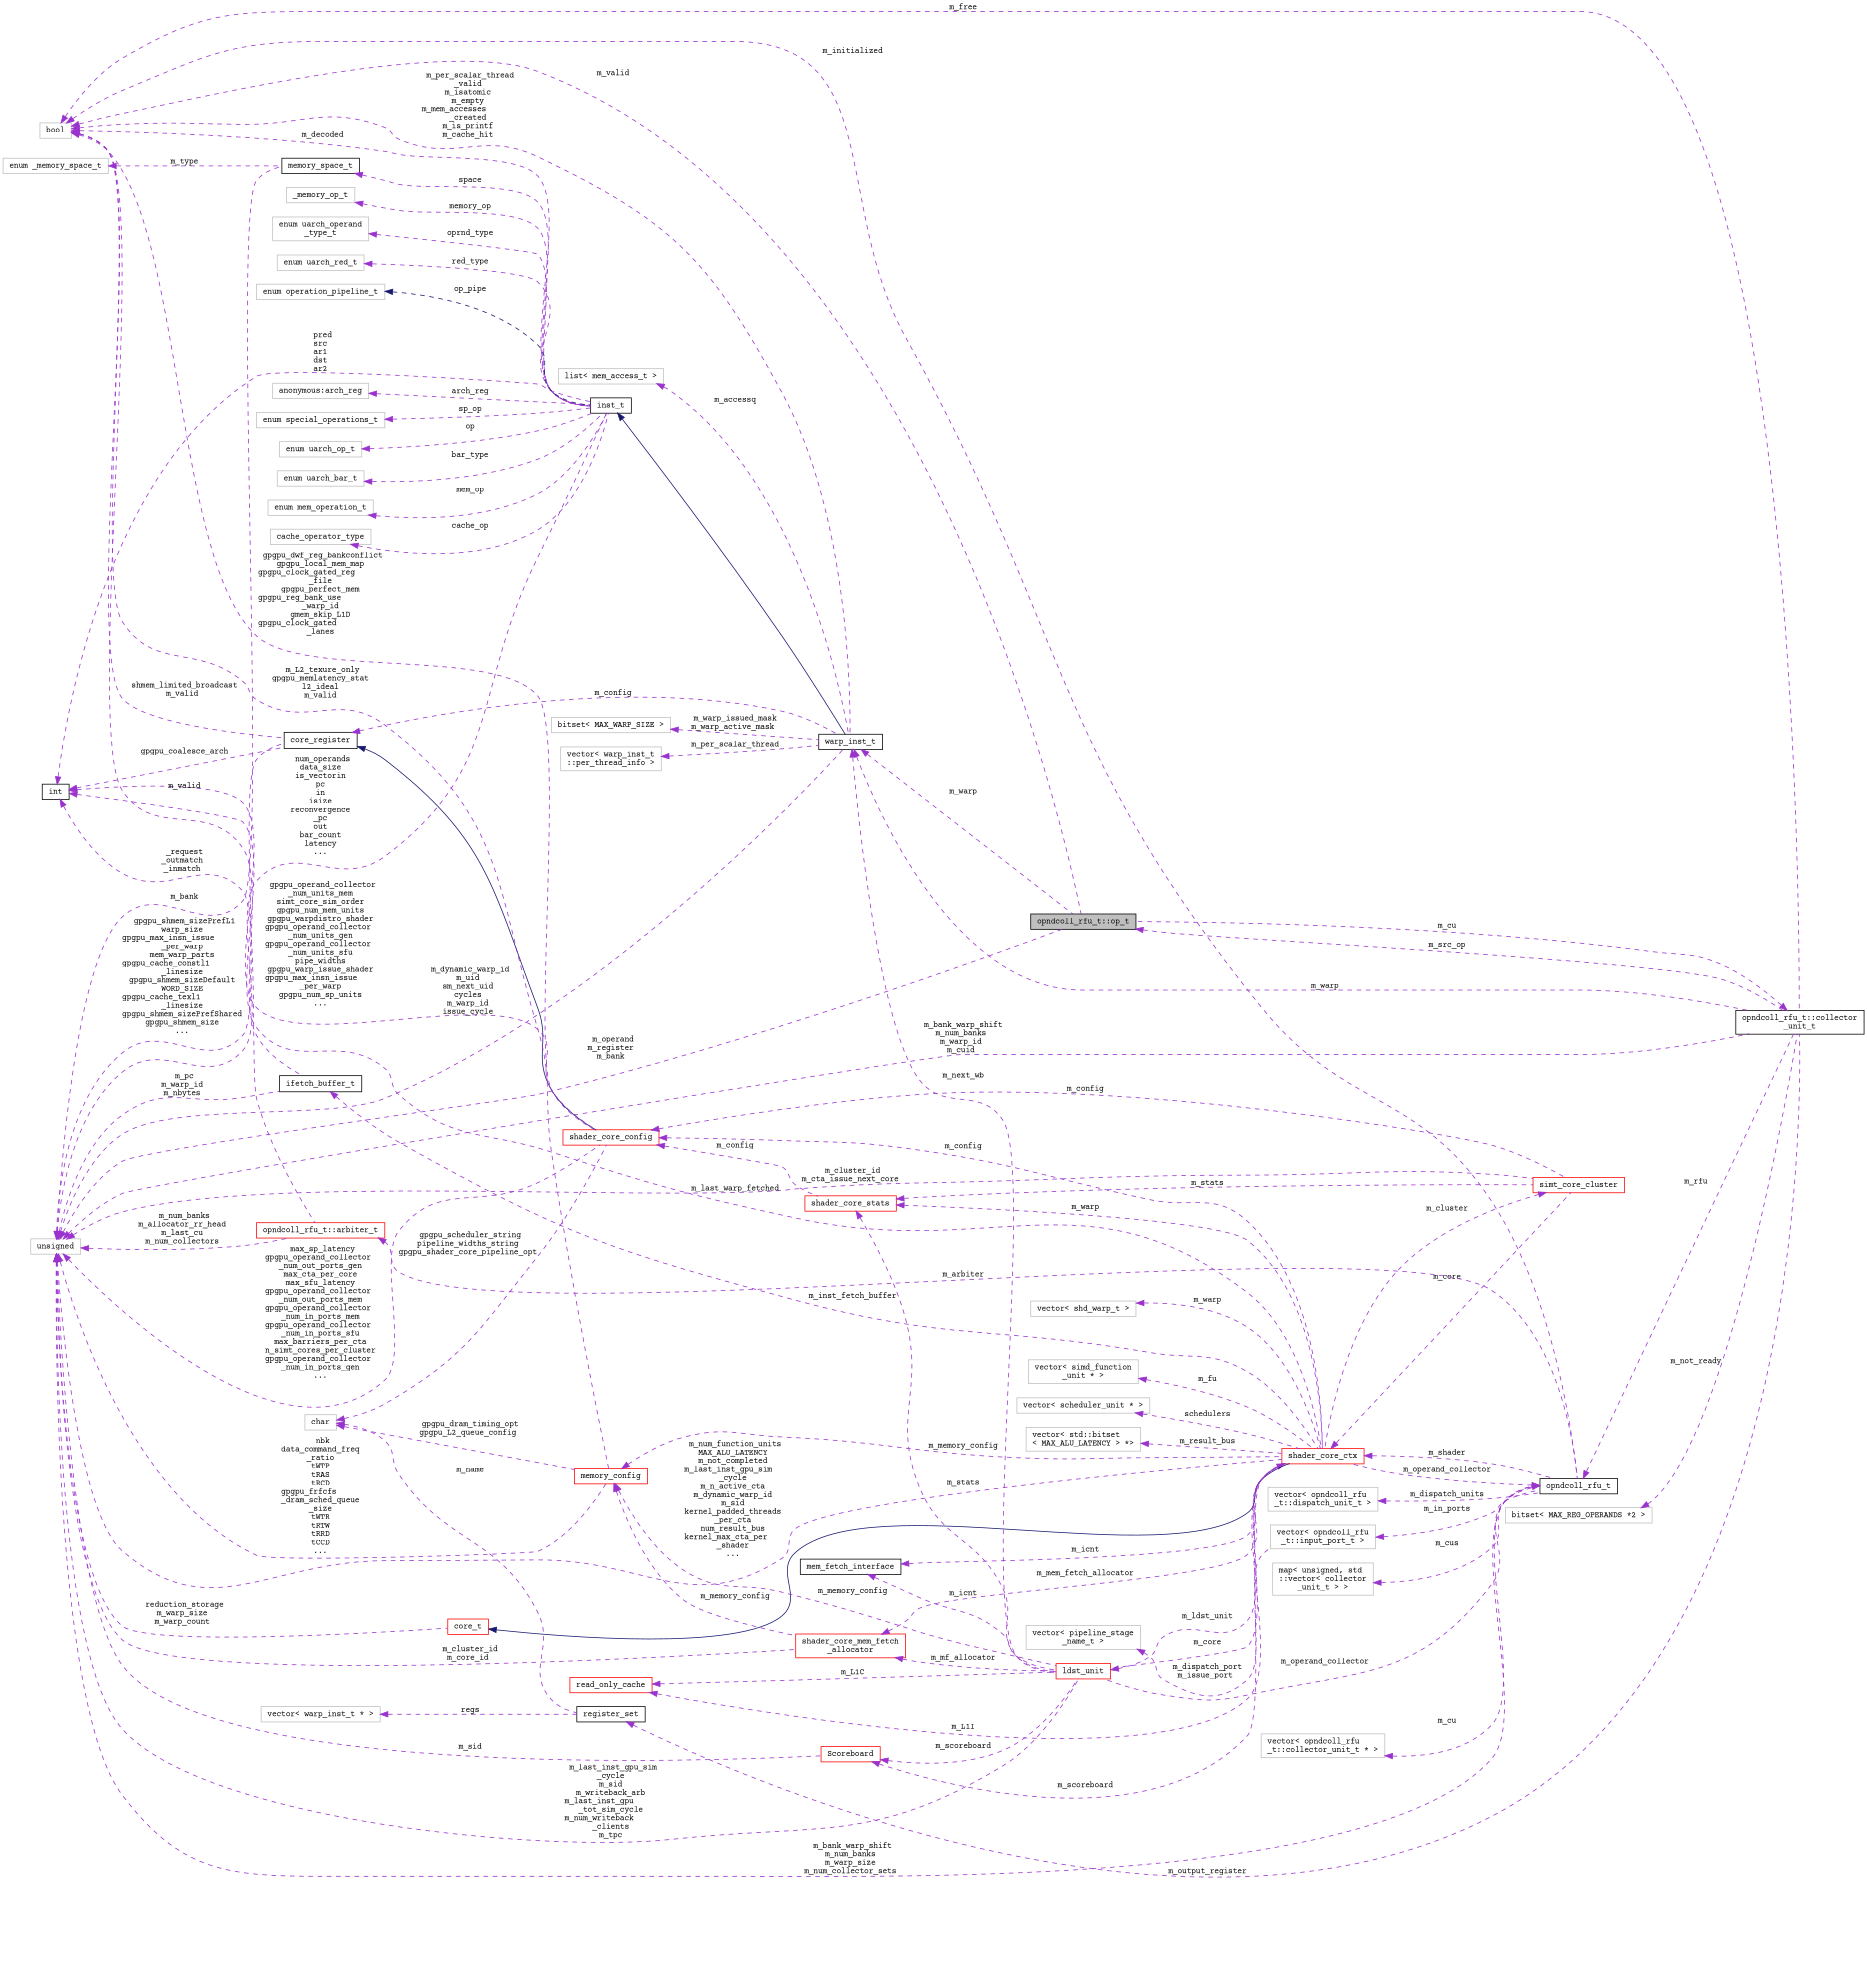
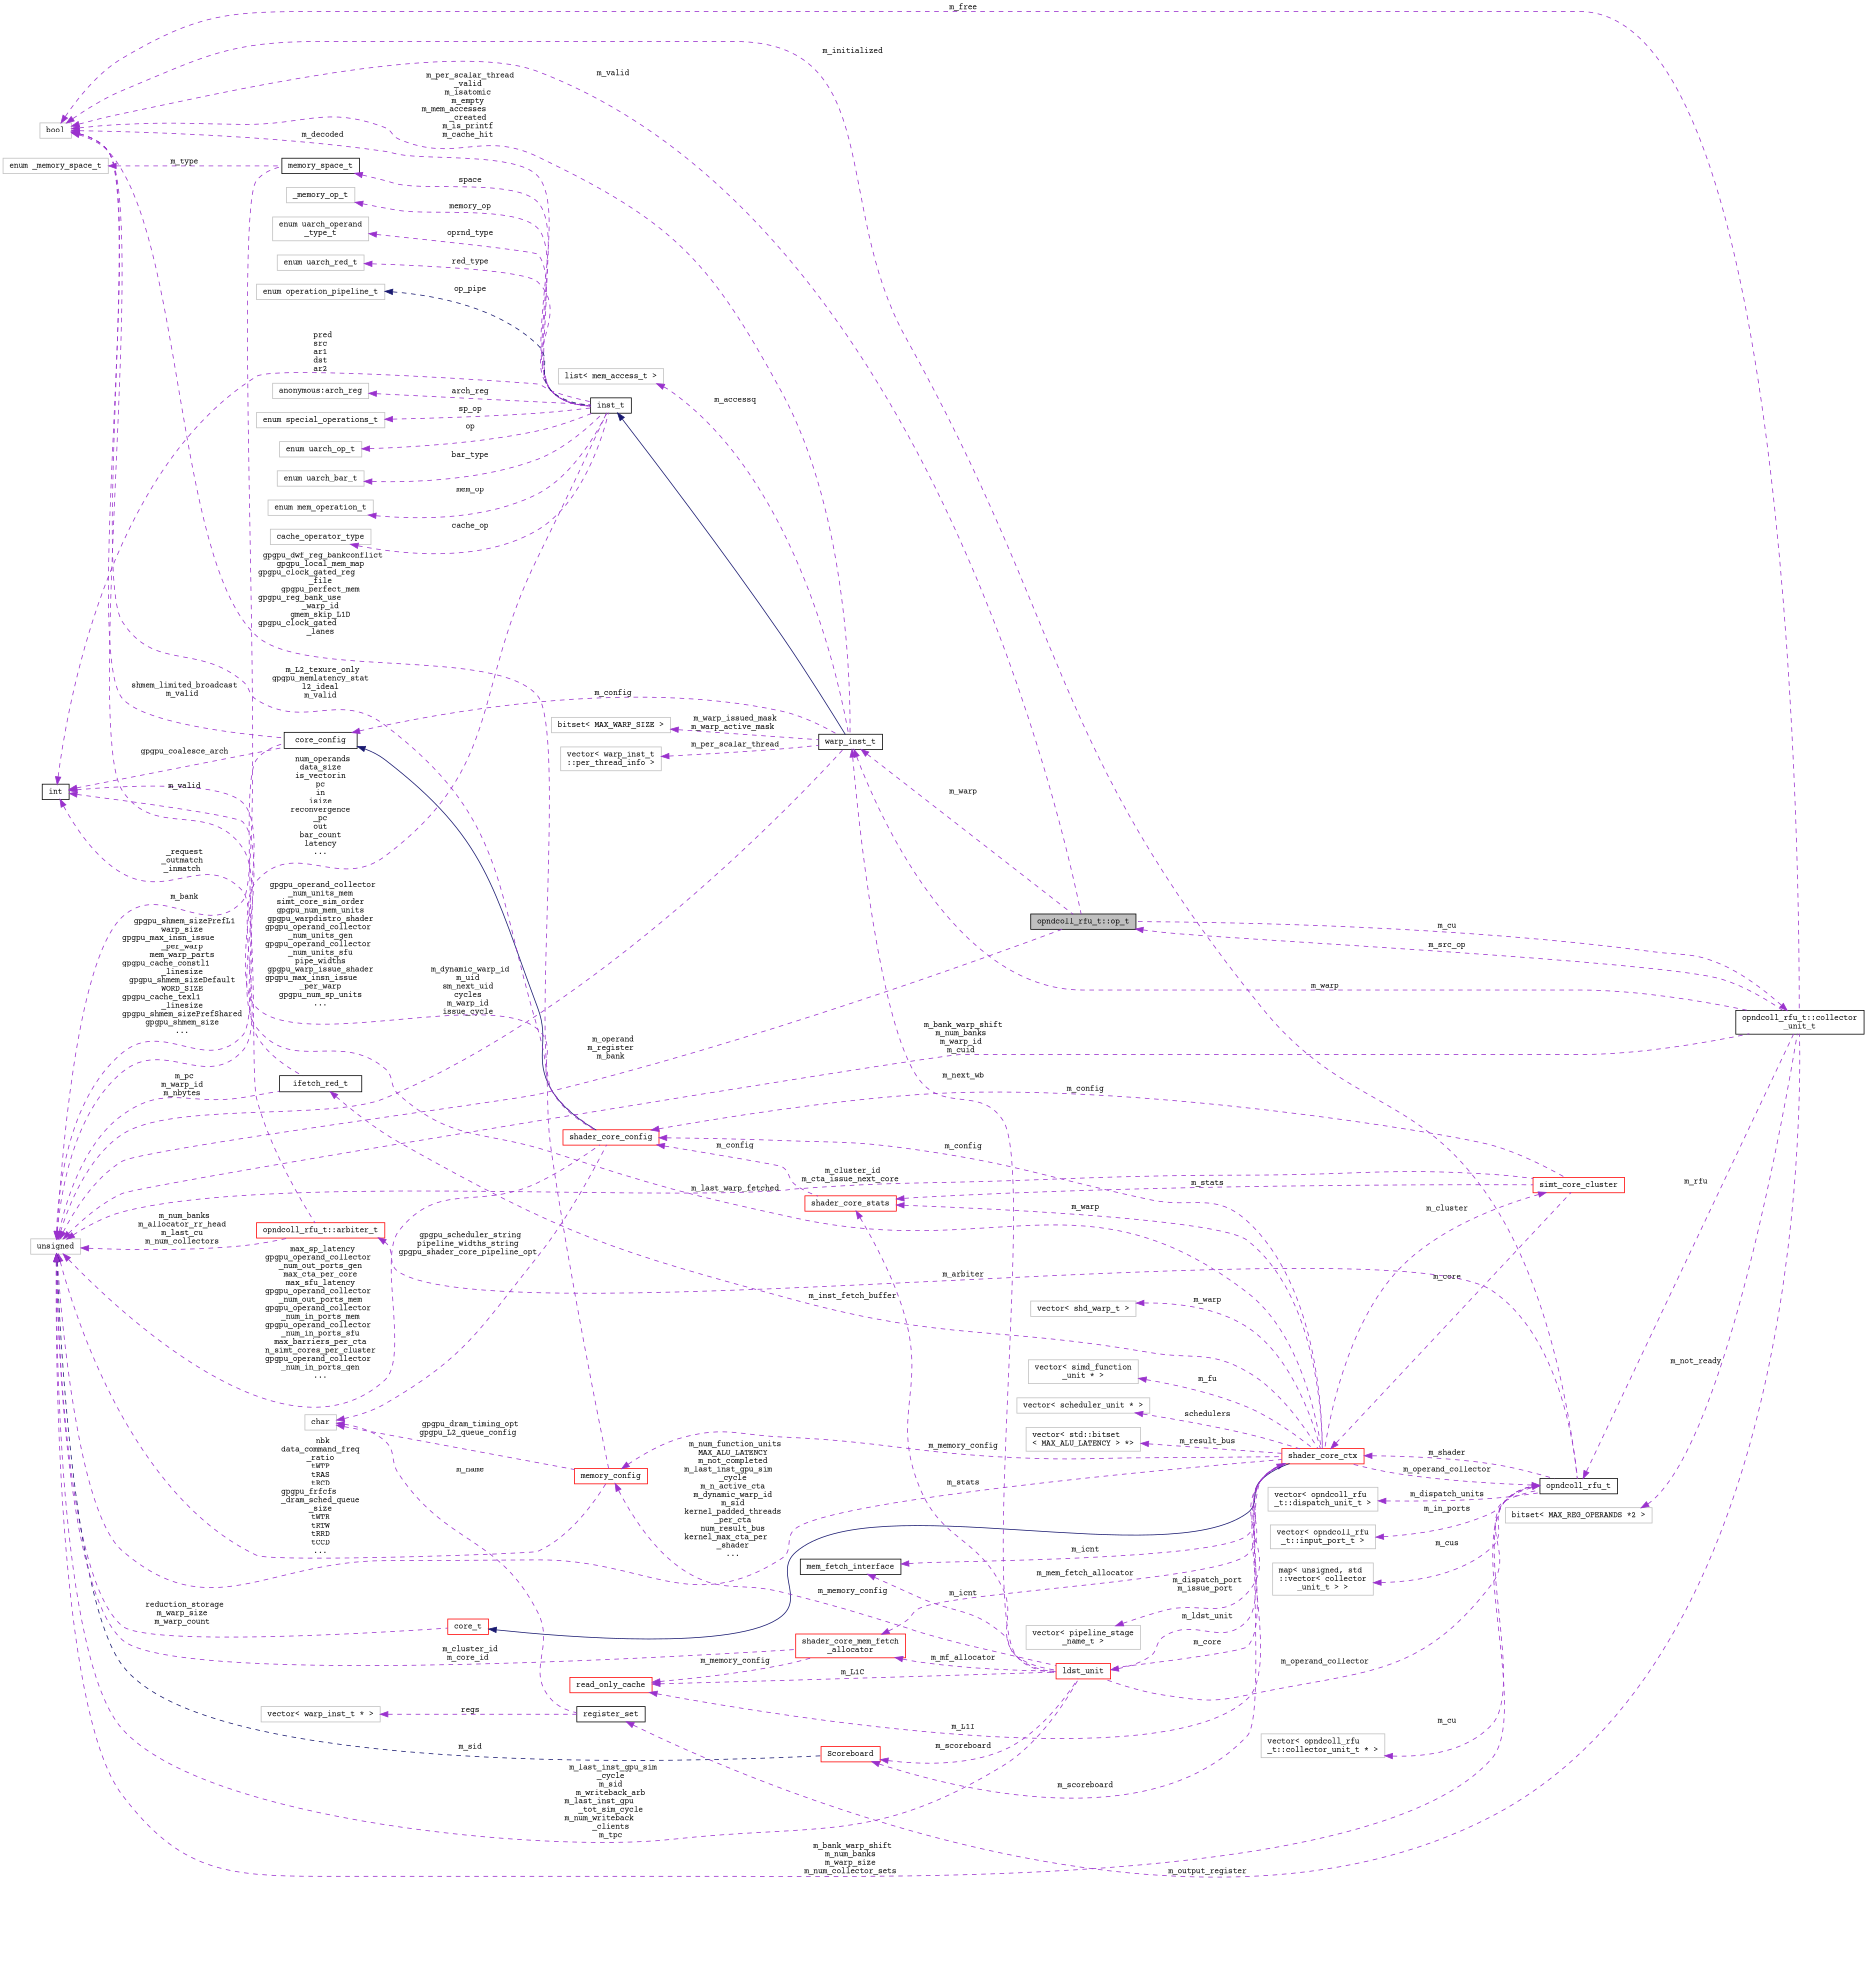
  digraph {
    fontname="Courier Prime"
    rankdir=LR
    node [color=grey75 fontname="Courier Prime" fontsize=10 shape=record]
    edge [color=darkorchid3 dir=back fontname="Courier Prime" fontsize=10 labelfontname=FreeSans labelfontsize=10 style=dashed]
    n1 [color=black fillcolor=grey75 fontcolor=black height=0.2 label="opndcoll_rfu_t::op_t" style=filled width=0.4]
    n2 [color=black height=0.2 label="opndcoll_rfu_t::collector\l_unit_t" width=0.4]
    n3 [color=black height=0.2 label=warp_inst_t width=0.4]
    n4 [color=red height=0.2 label=ldst_unit width=0.4]
    n5 [color=red height=0.2 label=shader_core_ctx width=0.4]
    n6 [color=black height=0.2 label=inst_t width=0.4]
    n7 [height=0.2 label="anonymous:arch_reg" width=0.4]
    n8 [height=0.2 label="enum special_operations_t" width=0.4]
    n9 [height=0.2 label="enum uarch_op_t" width=0.4]
    n10 [height=0.2 label="enum uarch_bar_t" width=0.4]
    n11 [height=0.2 label="enum mem_operation_t" width=0.4]
    n12 [height=0.2 label=cache_operator_type width=0.4]
    n13 [color=black height=0.2 label=memory_space_t width=0.4]
    n14 [height=0.2 label="enum _memory_space_t" width=0.4]
    n15 [height=0.2 label=unsigned width=0.4]
-   n16 [color=black height=0.2 label=core_register width=0.4]
+   n16 [color=black height=0.2 label=core_config width=0.4]
    n17 [color=black height=0.2 label=opndcoll_rfu_t width=0.4]
    n18 [color=red height=0.2 label=core_t width=0.4]
    n19 [color=red height=0.2 label=simt_core_cluster width=0.4]
    n20 [color=red height=0.2 label=shader_core_config width=0.4]
-   n21 [color=black height=0.2 label=ifetch_buffer_t width=0.4]
+   n21 [color=black height=0.2 label=ifetch_red_t width=0.4]
    n22 [color=red height=0.2 label=memory_config width=0.4]
    n23 [color=red height=0.2 label=Scoreboard width=0.4]
    n24 [color=red height=0.2 label="shader_core_mem_fetch\l_allocator" width=0.4]
    n25 [color=red height=0.2 label="opndcoll_rfu_t::arbiter_t" width=0.4]
    n26 [color=red height=0.2 label=shader_core_stats width=0.4]
    n27 [color=black height=0.2 label=int width=0.4]
    n28 [height=0.2 label=_memory_op_t width=0.4]
    n29 [height=0.2 label=bool width=0.4]
    n30 [height=0.2 label="enum uarch_operand\l_type_t" width=0.4]
    n31 [height=0.2 label="enum uarch_red_t" width=0.4]
    n32 [height=0.2 label="enum operation_pipeline_t" width=0.4]
    n33 [height=0.2 label="bitset\< MAX_WARP_SIZE \>" width=0.4]
    n34 [height=0.2 label="vector\< warp_inst_t\l::per_thread_info \>" width=0.4]
    n35 [height=0.2 label="list\< mem_access_t \>" width=0.4]
    n36 [color=black height=0.2 label=register_set width=0.4]
    n37 [height=0.2 label=char width=0.4]
    n38 [height=0.2 label="vector\< warp_inst_t * \>" width=0.4]
    n39 [height=0.2 label="vector\< opndcoll_rfu\l_t::input_port_t \>" width=0.4]
    n40 [height=0.2 label="vector\< opndcoll_rfu\l_t::dispatch_unit_t \>" width=0.4]
    n41 [height=0.2 label="map\< unsigned, std\l::vector\< collector\l_unit_t \> \>" width=0.4]
    n42 [height=0.2 label="vector\< shd_warp_t \>" width=0.4]
    n43 [color=black height=0.2 label=mem_fetch_interface width=0.4]
    n44 [height=0.2 label="vector\< simd_function\l_unit * \>" width=0.4]
    n45 [height=0.2 label="vector\< pipeline_stage\l_name_t \>" width=0.4]
    n46 [color=red height=0.2 label=read_only_cache width=0.4]
    n47 [height=0.2 label="vector\< scheduler_unit * \>" width=0.4]
    n48 [height=0.2 label="vector\< std::bitset\l\< MAX_ALU_LATENCY \> *\>" width=0.4]
    n49 [height=0.2 label="vector\< opndcoll_rfu\l_t::collector_unit_t * \>" width=0.4]
    n50 [height=0.2 label="bitset\< MAX_REG_OPERANDS *2 \>" width=0.4]
    n1 -> n2 [label=" m_src_op"]
    n2 -> n1 [label=" m_cu"]
    n3 -> n1 [label=" m_warp"]
    n3 -> n2 [label=" m_warp"]
    n3 -> n4 [label=" m_next_wb"]
    n4 -> n5 [label=" m_ldst_unit"]
    n5 -> n4 [label=" m_core"]
    n5 -> n17 [label=" m_shader"]
    n5 -> n19 [label=" m_core"]
    n6 -> n3 [color=midnightblue style=solid]
    n7 -> n6 [label=" arch_reg"]
    n8 -> n6 [label=" sp_op"]
    n9 -> n6 [label=" op"]
    n10 -> n6 [label=" bar_type"]
    n11 -> n6 [label=" mem_op"]
    n12 -> n6 [label=" cache_op"]
    n13 -> n6 [label=" space"]
    n14 -> n13 [label=" m_type"]
    n15 -> n1 [label=" m_operand\nm_register\nm_bank"]
    n15 -> n2 [label=" m_bank_warp_shift\nm_num_banks\nm_warp_id\nm_cuid"]
    n15 -> n3 [label=" m_dynamic_warp_id\nm_uid\nsm_next_uid\ncycles\nm_warp_id\nissue_cycle"]
    n15 -> n4 [label=" m_last_inst_gpu_sim\l_cycle\nm_sid\nm_writeback_arb\nm_last_inst_gpu\l_tot_sim_cycle\nm_num_writeback\l_clients\nm_tpc"]
    n15 -> n5 [label=" m_num_function_units\nMAX_ALU_LATENCY\nm_not_completed\nm_last_inst_gpu_sim\l_cycle\nm_n_active_cta\nm_dynamic_warp_id\nm_sid\nkernel_padded_threads\l_per_cta\nnum_result_bus\nkernel_max_cta_per\l_shader\n..."]
    n15 -> n6 [label=" num_operands\ndata_size\nis_vectorin\npc\nin\nisize\nreconvergence\l_pc\nout\nbar_count\nlatency\n..."]
    n15 -> n13 [label=" m_bank"]
    n15 -> n16 [label=" gpgpu_shmem_sizePrefL1\nwarp_size\ngpgpu_max_insn_issue\l_per_warp\nmem_warp_parts\ngpgpu_cache_constl1\l_linesize\ngpgpu_shmem_sizeDefault\nWORD_SIZE\ngpgpu_cache_texl1\l_linesize\ngpgpu_shmem_sizePrefShared\ngpgpu_shmem_size\n..."]
    n15 -> n17 [label=" m_bank_warp_shift\nm_num_banks\nm_warp_size\nm_num_collector_sets"]
    n15 -> n18 [label=" reduction_storage\nm_warp_size\nm_warp_count"]
    n15 -> n19 [label=" m_cluster_id\nm_cta_issue_next_core"]
    n15 -> n20 [label=" max_sp_latency\ngpgpu_operand_collector\l_num_out_ports_gen\nmax_cta_per_core\nmax_sfu_latency\ngpgpu_operand_collector\l_num_out_ports_mem\ngpgpu_operand_collector\l_num_in_ports_mem\ngpgpu_operand_collector\l_num_in_ports_sfu\nmax_barriers_per_cta\nn_simt_cores_per_cluster\ngpgpu_operand_collector\l_num_in_ports_gen\n..."]
    n15 -> n21 [label=" m_pc\nm_warp_id\nm_nbytes"]
    n15 -> n22 [label=" nbk\ndata_command_freq\l_ratio\ntWTP\ntRAS\ntRCD\ngpgpu_frfcfs\l_dram_sched_queue\l_size\ntWTR\ntRTW\ntRRD\ntCCD\n..."]
-   n15 -> n23 [label=" m_sid"]
+   n15 -> n23 [color=midnightblue label=" m_sid"]
    n15 -> n24 [label=" m_cluster_id\nm_core_id"]
    n15 -> n25 [label=" m_num_banks\nm_allocator_rr_head\nm_last_cu\nm_num_collectors"]
    n16 -> n3 [label=" m_config"]
    n16 -> n20 [color=midnightblue style=solid]
    n17 -> n2 [label=" m_rfu"]
    n17 -> n4 [label=" m_operand_collector"]
    n17 -> n5 [label=" m_operand_collector"]
    n18 -> n5 [color=midnightblue style=solid]
    n19 -> n5 [label=" m_cluster"]
    n20 -> n5 [label=" m_config"]
    n20 -> n19 [label=" m_config"]
    n20 -> n26 [label=" m_config"]
    n21 -> n5 [label=" m_inst_fetch_buffer"]
    n22 -> n4 [label=" m_memory_config"]
    n22 -> n5 [label=" m_memory_config"]
-   n22 -> n24 [label=" m_memory_config"]
+   n46 -> n24 [label=" m_memory_config"]
    n23 -> n4 [label=" m_scoreboard"]
    n23 -> n5 [label=" m_scoreboard"]
    n24 -> n4 [label=" m_mf_allocator"]
    n24 -> n5 [label=" m_mem_fetch_allocator"]
    n25 -> n17 [label=" m_arbiter"]
    n26 -> n4 [label=" m_stats"]
    n26 -> n5 [label=" m_warp"]
    n26 -> n19 [label=" m_stats"]
    n27 -> n5 [label=" m_last_warp_fetched"]
    n27 -> n6 [label=" pred\nsrc\nar1\ndst\nar2"]
    n27 -> n16 [label=" gpgpu_coalesce_arch"]
    n27 -> n20 [label=" gpgpu_operand_collector\l_num_units_mem\nsimt_core_sim_order\ngpgpu_num_mem_units\ngpgpu_warpdistro_shader\ngpgpu_operand_collector\l_num_units_gen\ngpgpu_operand_collector\l_num_units_sfu\npipe_widths\ngpgpu_warp_issue_shader\ngpgpu_max_insn_issue\l_per_warp\ngpgpu_num_sp_units\n..."]
    n27 -> n25 [label=" _request\n_outmatch\n_inmatch"]
    n28 -> n6 [label=" memory_op"]
    n29 -> n1 [label=" m_valid"]
    n29 -> n2 [label=" m_free"]
    n29 -> n3 [label=" m_per_scalar_thread\l_valid\nm_isatomic\nm_empty\nm_mem_accesses\l_created\nm_is_printf\nm_cache_hit"]
    n29 -> n6 [label=" m_decoded"]
    n29 -> n16 [label=" shmem_limited_broadcast\nm_valid"]
    n29 -> n17 [label=" m_initialized"]
    n29 -> n20 [label=" gpgpu_dwf_reg_bankconflict\ngpgpu_local_mem_map\ngpgpu_clock_gated_reg\l_file\ngpgpu_perfect_mem\ngpgpu_reg_bank_use\l_warp_id\ngmem_skip_L1D\ngpgpu_clock_gated\l_lanes"]
    n29 -> n21 [label=" m_valid"]
    n29 -> n22 [label=" m_L2_texure_only\ngpgpu_memlatency_stat\nl2_ideal\nm_valid"]
    n30 -> n6 [label=" oprnd_type"]
    n31 -> n6 [label=" red_type"]
    n32 -> n6 [color=midnightblue label=" op_pipe"]
    n33 -> n3 [label=" m_warp_issued_mask\nm_warp_active_mask"]
    n34 -> n3 [label=" m_per_scalar_thread"]
    n35 -> n3 [label=" m_accessq"]
    n36 -> n2 [label=" m_output_register"]
    n37 -> n20 [label=" gpgpu_scheduler_string\npipeline_widths_string\ngpgpu_shader_core_pipeline_opt"]
    n37 -> n22 [label=" gpgpu_dram_timing_opt\ngpgpu_L2_queue_config"]
    n37 -> n36 [label=" m_name"]
    n38 -> n36 [label=" regs"]
    n39 -> n17 [label=" m_in_ports"]
    n40 -> n17 [label=" m_dispatch_units"]
    n41 -> n17 [label=" m_cus"]
    n42 -> n5 [label=" m_warp"]
    n43 -> n4 [label=" m_icnt"]
    n43 -> n5 [label=" m_icnt"]
    n44 -> n5 [label=" m_fu"]
-   n45 -> n39 [label=" m_dispatch_port\nm_issue_port"]
+   n45 -> n5 [label=" m_dispatch_port\nm_issue_port"]
    n46 -> n4 [label=" m_L1C"]
    n46 -> n5 [label=" m_L1I"]
    n47 -> n5 [label=" schedulers"]
    n48 -> n5 [label=" m_result_bus"]
    n49 -> n17 [label=" m_cu"]
    n50 -> n2 [label=" m_not_ready"]
  }
